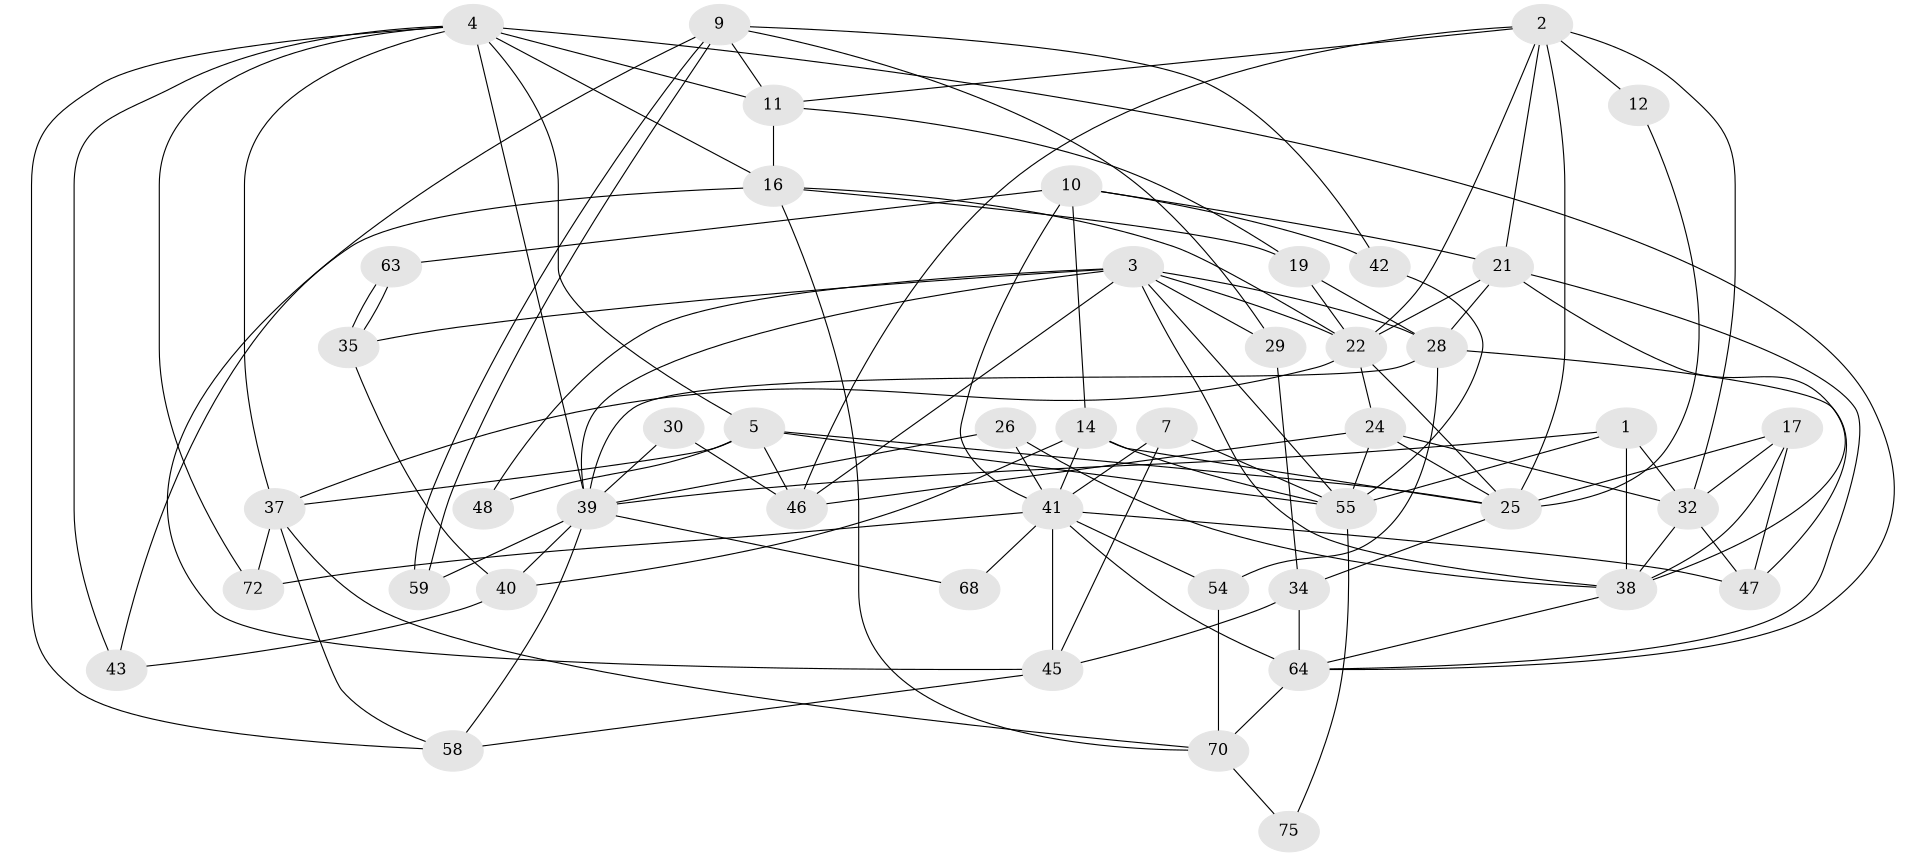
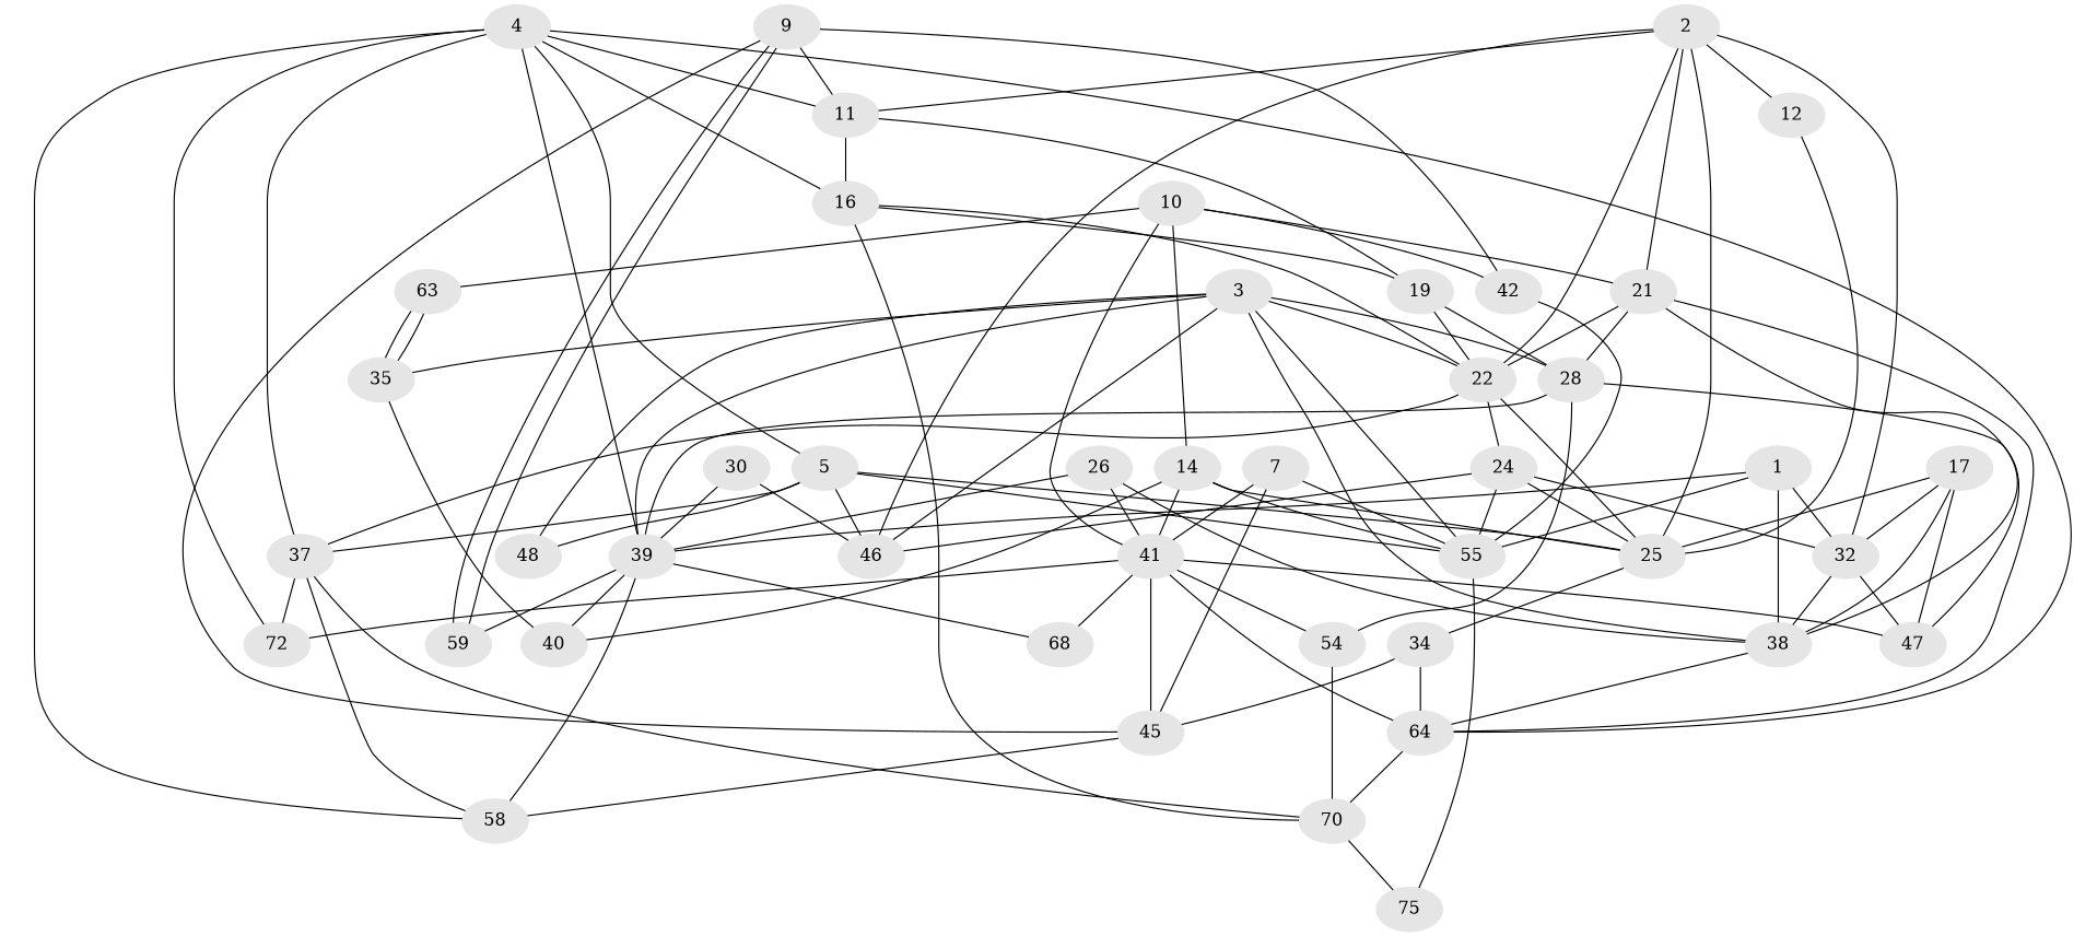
  graph {
    node [color=gray90 style=filled]
    32 [super="+53"]
    38 [super="+65"]
    47 [super="+69"]
    1
    39 [super="+61"]
    55 [super="+60"]
    64
    58 [super="+66"]
    59
    40 [super="+51"]
    68
    75
    2 [super="+76"]
    11 [super="+67"]
    12
    21 [super="+71"]
    22 [super="+33"]
    25 [super="+62"]
    46 [super="+50"]
    16 [super="+23"]
    19 [super="+74"]
    28
    37 [super="+57"]
    24 [super="+52"]
    34 [super="+49"]
    3 [super="+8"]
-   29
    35
    48
    54
    4 [super="+6"]
    5 [super="+63"]
-   43
    72
    70 [super="+73"]
    7 [super="+27"]
    41 [super="+44"]
    45 [super="+77"]
    9 [super="+18"]
    42
    10
    n42 [label=63]
    14 [super="+31"]
    30 [super="+36"]
    17 [super="+20"]
    26 [super="+56"]
    32 -- 38
    32 -- 47
    38 -- 64
    1 -- 32
    1 -- 38 [weight=2]
    1 -- 39
    1 -- 55
    39 -- 58
    39 -- 59
    39 -- 40
    39 -- 68
    55 -- 75
    64 -- 70
-   40 -- 43
    2 -- 32 [weight=2]
    2 -- 11
    2 -- 12
    2 -- 21
    2 -- 22
    2 -- 25
    2 -- 46
    11 -- 16
    11 -- 19
    12 -- 25
    21 -- 38
    21 -- 64
    21 -- 22
    21 -- 28
    22 -- 25
    22 -- 37
    22 -- 24
    25 -- 34
    16 -- 22
    16 -- 19
-   16 -- 43
    16 -- 70
    19 -- 22
    19 -- 28
    28 -- 47
    28 -- 39
    28 -- 54
    37 -- 58
    37 -- 72
    37 -- 70
    24 -- 32
    24 -- 55
    24 -- 25
    24 -- 46
    34 -- 64
    34 -- 45
    3 -- 38 [weight=2]
    3 -- 39
    3 -- 55
    3 -- 22
    3 -- 46
    3 -- 28
-   3 -- 29
    3 -- 35
    3 -- 48
-   29 -- 34
    35 -- 40
    54 -- 70
    4 -- 39
    4 -- 64
    4 -- 58
    4 -- 11
    4 -- 16
    4 -- 37
    4 -- 5
-   4 -- 43
    4 -- 72
    5 -- 55
    5 -- 25
    5 -- 46
    5 -- 37
    5 -- 48
    70 -- 75
    7 -- 55
    7 -- 41 [weight=2]
    7 -- 45
    41 -- 47
    41 -- 64
    41 -- 68
    41 -- 54
    41 -- 72
    41 -- 45
    45 -- 58
    9 -- 59
    9 -- 59
    9 -- 11
-   9 -- 29
    9 -- 45
    9 -- 42
    42 -- 55
    10 -- 21
    10 -- 41
    10 -- 42
    10 -- n42
    10 -- 14
    n42 -- 35
    n42 -- 35
    14 -- 55
    14 -- 40
    14 -- 25
    14 -- 41
    30 -- 39
    30 -- 46
    17 -- 32
    17 -- 38
    17 -- 47
    17 -- 25
    26 -- 38
    26 -- 39
    26 -- 41
  }
